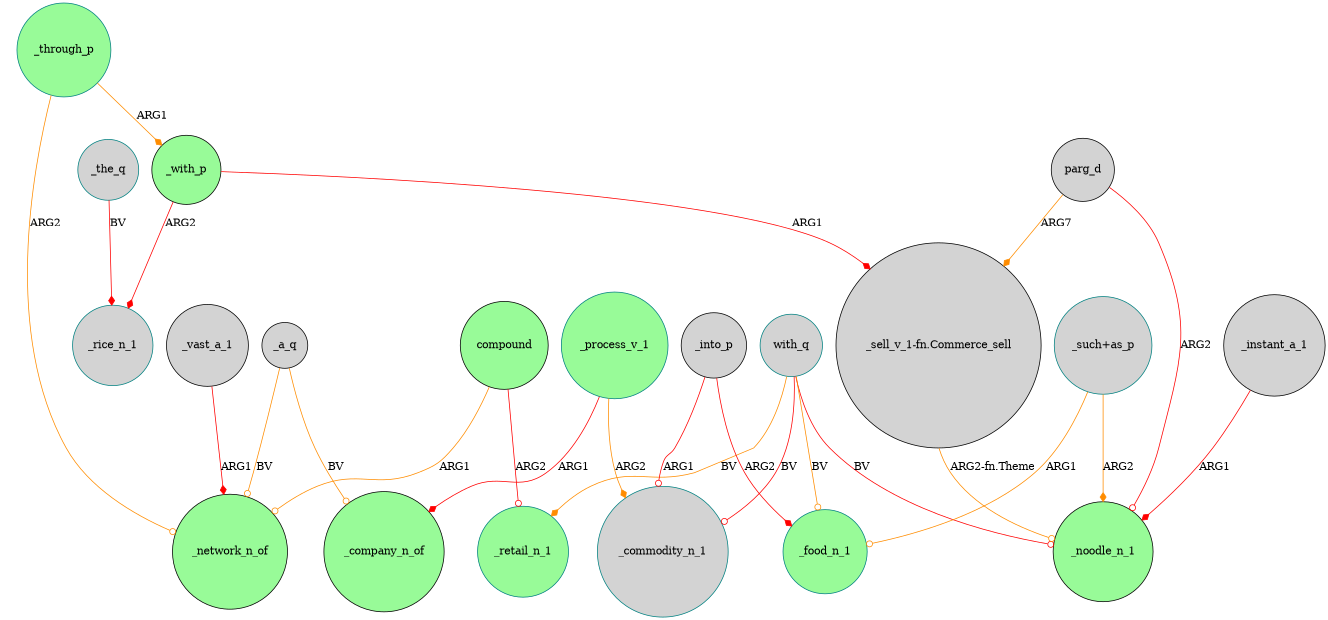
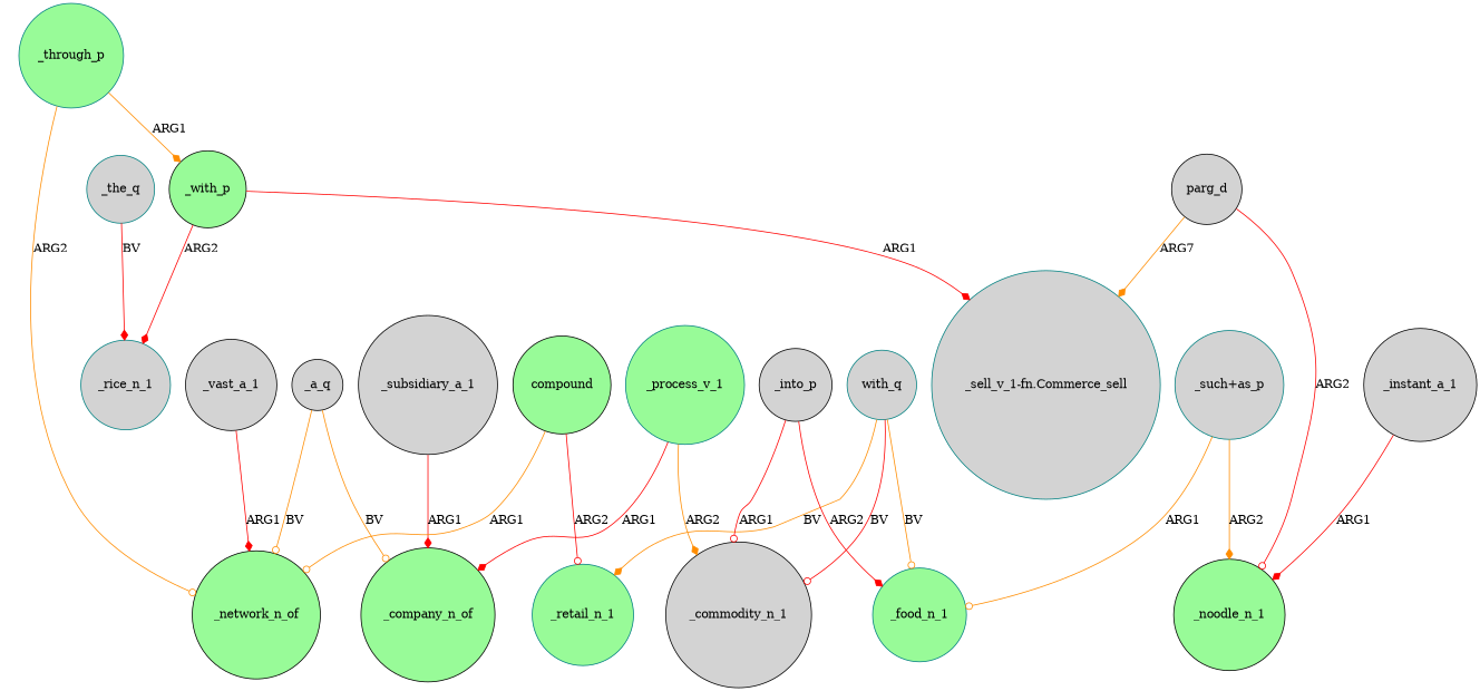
  digraph {
    node [color=black fillcolor=lightgrey shape=circle style=filled]
    edge [arrowhead=diamond color=red]
    n1 [color=teal label=with_q]
    _noodle_n_1 [fillcolor=palegreen]
-   _commodity_n_1 [color=teal]
+   _commodity_n_1
    _retail_n_1 [color=teal fillcolor=palegreen]
    _food_n_1 [color=teal fillcolor=palegreen]
    _through_p [color=teal fillcolor=palegreen]
    _with_p [fillcolor=palegreen]
    _network_n_of [fillcolor=palegreen]
-   "_sell_v_1-fn.Commerce_sell"
+   "_sell_v_1-fn.Commerce_sell" [color=teal]
    _rice_n_1 [color=teal]
    _company_n_of [fillcolor=palegreen]
+   _subsidiary_a_1
    compound [fillcolor=palegreen]
    parg_d
    _process_v_1 [color=teal fillcolor=palegreen]
    "_such+as_p" [color=teal]
    _into_p
    _a_q
    _the_q [color=teal]
    _vast_a_1
    _instant_a_1
-   n1 -> _noodle_n_1 [arrowhead=odot label=BV]
    n1 -> _commodity_n_1 [arrowhead=odot label=BV]
    n1 -> _retail_n_1 [color=darkorange label=BV]
    n1 -> _food_n_1 [arrowhead=odot color=darkorange label=BV]
    _through_p -> _with_p [color=darkorange label=ARG1]
    _through_p -> _network_n_of [arrowhead=odot color=darkorange label=ARG2]
    _with_p -> "_sell_v_1-fn.Commerce_sell" [label=ARG1]
    _with_p -> _rice_n_1 [label=ARG2]
-   "_sell_v_1-fn.Commerce_sell" -> _noodle_n_1 [arrowhead=odot color=darkorange label="ARG2-fn.Theme"]
+   _subsidiary_a_1 -> _company_n_of [label=ARG1]
    compound -> _retail_n_1 [arrowhead=odot label=ARG2]
    compound -> _network_n_of [arrowhead=odot color=darkorange label=ARG1]
    parg_d -> _noodle_n_1 [arrowhead=odot label=ARG2]
    parg_d -> "_sell_v_1-fn.Commerce_sell" [color=darkorange label=ARG7]
    _process_v_1 -> _commodity_n_1 [color=darkorange label=ARG2]
    _process_v_1 -> _company_n_of [label=ARG1]
    "_such+as_p" -> _noodle_n_1 [color=darkorange label=ARG2]
    "_such+as_p" -> _food_n_1 [arrowhead=odot color=darkorange label=ARG1]
    _into_p -> _commodity_n_1 [arrowhead=odot label=ARG1]
    _into_p -> _food_n_1 [label=ARG2]
    _a_q -> _network_n_of [arrowhead=odot color=darkorange label=BV]
    _a_q -> _company_n_of [arrowhead=odot color=darkorange label=BV]
    _the_q -> _rice_n_1 [label=BV]
    _vast_a_1 -> _network_n_of [label=ARG1]
    _instant_a_1 -> _noodle_n_1 [label=ARG1]
  }
